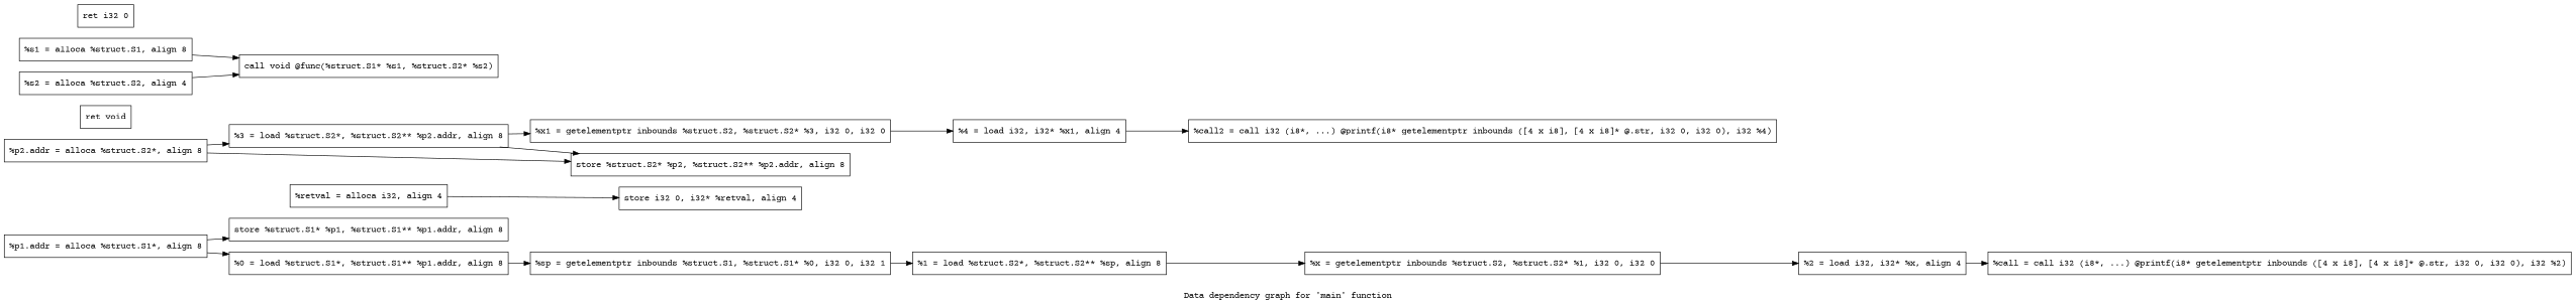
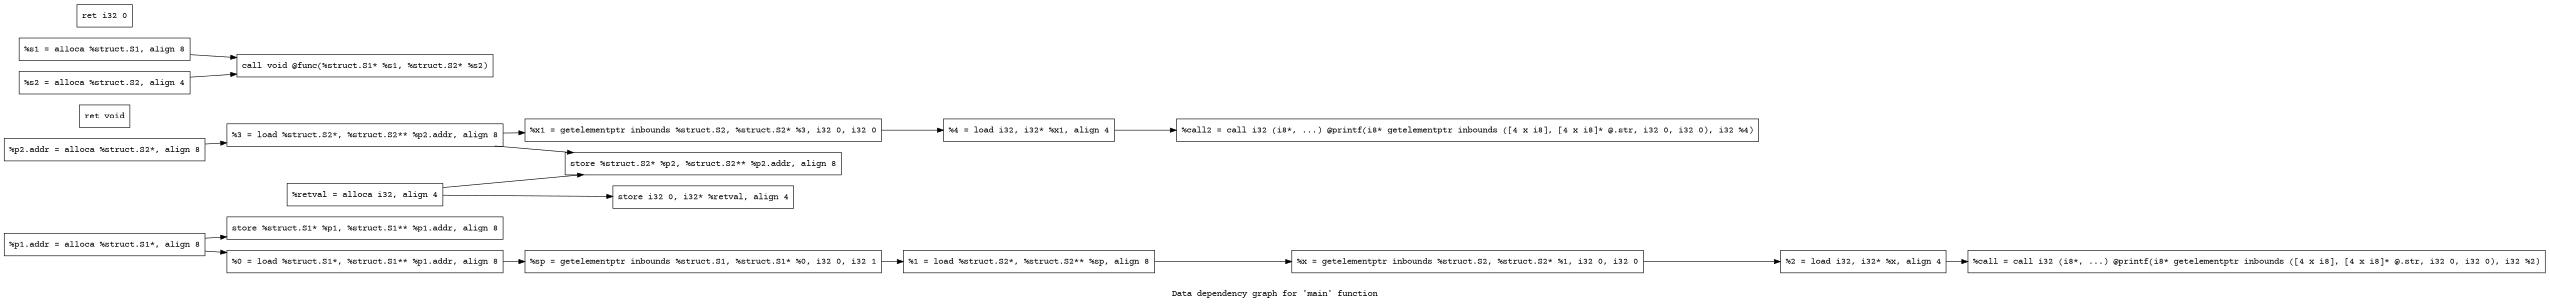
  digraph {
    fontname="Courier Prime"
    label="Data dependency graph for 'main' function"
    rankdir=LR
    node [fontname="Courier Prime" shape=record]
    edge [fontname="Courier Prime"]
    n1 [label="{  %p1.addr = alloca %struct.S1*, align 8}"]
    n2 [label="{  store %struct.S1* %p1, %struct.S1** %p1.addr, align 8}"]
    n3 [label="{  %0 = load %struct.S1*, %struct.S1** %p1.addr, align 8}"]
    n4 [label="{  %sp = getelementptr inbounds %struct.S1, %struct.S1* %0, i32 0, i32 1}"]
    n5 [label="{  %1 = load %struct.S2*, %struct.S2** %sp, align 8}"]
    n6 [label="{  %p2.addr = alloca %struct.S2*, align 8}"]
    n7 [label="{  store %struct.S2* %p2, %struct.S2** %p2.addr, align 8}"]
    n8 [label="{  %3 = load %struct.S2*, %struct.S2** %p2.addr, align 8}"]
    n9 [label="{  %x1 = getelementptr inbounds %struct.S2, %struct.S2* %3, i32 0, i32 0}"]
    n10 [label="{  %4 = load i32, i32* %x1, align 4}"]
    n11 [label="{  %x = getelementptr inbounds %struct.S2, %struct.S2* %1, i32 0, i32 0}"]
    n12 [label="{  %2 = load i32, i32* %x, align 4}"]
    n13 [label="{  %call = call i32 (i8*, ...) @printf(i8* getelementptr inbounds ([4 x i8], [4 x i8]* @.str, i32 0, i32 0), i32 %2)}"]
    n14 [label="{  %call2 = call i32 (i8*, ...) @printf(i8* getelementptr inbounds ([4 x i8], [4 x i8]* @.str, i32 0, i32 0), i32 %4)}"]
    n15 [label="{  ret void}"]
    n16 [label="{  %retval = alloca i32, align 4}"]
    n17 [label="{  store i32 0, i32* %retval, align 4}"]
    n18 [label="{  %s1 = alloca %struct.S1, align 8}"]
    n19 [label="{  call void @func(%struct.S1* %s1, %struct.S2* %s2)}"]
    n20 [label="{  %s2 = alloca %struct.S2, align 4}"]
    n21 [label="{  ret i32 0}"]
    n1 -> n2
    n1 -> n3
    n3 -> n4
    n4 -> n5
    n5 -> n11
-   n6 -> n7
+   n16 -> n7
    n6 -> n8
    n8 -> n7
    n8 -> n9
    n9 -> n10
    n10 -> n14
    n11 -> n12
    n12 -> n13
    n16 -> n17
    n18 -> n19
    n20 -> n19
  }
